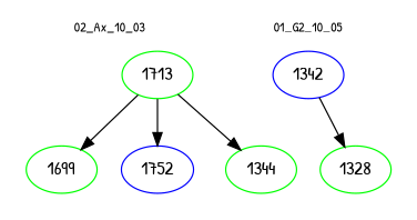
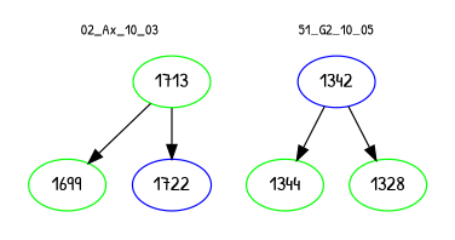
  digraph {
    fontname="Patrick Hand"
    node [color=green fontname="Patrick Hand"]
    edge [color=black fontname="Patrick Hand"]
    n1 [label=1713]
    n2 [label=1699]
-   n3 [color=blue label=1752]
+   n3 [color=blue label=1722]
    n4 [color=blue label=1342]
    n5 [label=1328]
    n6 [label=1344]
    subgraph cluster_1 {
      color=white
      fontsize=10
      label="02_Ax_10_03"
      n1
      n2
      n3
    }
    subgraph cluster_2 {
      color=white
      fontsize=10
-     label="01_G2_10_05"
+     label="51_G2_10_05"
      n4
      n5
      n6
    }
    n1 -> n2
    n1 -> n3
    n4 -> n5
-   n1 -> n6
+   n4 -> n6
  }
